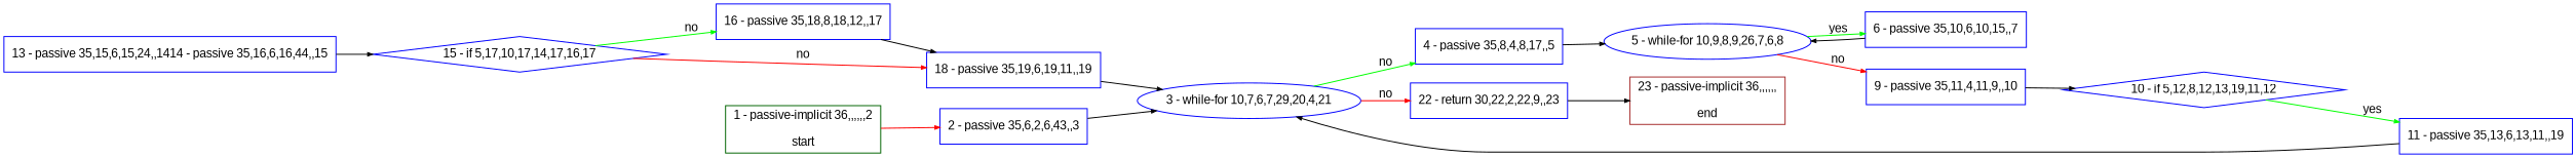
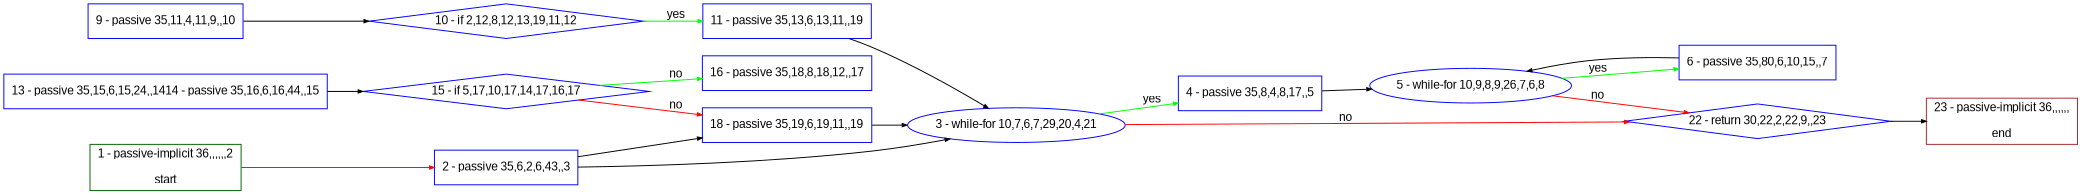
  digraph {
    bgcolor=white
    compound=true
    fillcolor="#FFFFCC"
    fontname=Arial
    fontsize=12
    pack=true
    packmode=clust
    rankdir=LR
    style="rounded,filled"
    node [color="#0000ff" compound=true fillcolor="#ffffff" fixedsize=false fontname=Arial fontsize=12 node_initialized=no shape=box style=filled]
    edge [arrowhead=normal arrowsize=0.5 arrowtail=none color="#000000" compound=true dir=forward fontcolor=black fontname=Arial fontsize=12]
    n1 [label="2 - passive 35,6,2,6,43,,3"]
    n2 [label="3 - while-for 10,7,6,7,29,20,4,21" shape=oval]
    n3 [label="4 - passive 35,8,4,8,17,,5"]
-   n4 [label="22 - return 30,22,2,22,9,,23"]
+   n4 [label="22 - return 30,22,2,22,9,,23" shape=diamond]
    n5 [color="#006400" label="1 - passive-implicit 36,,,,,,2\n\nstart"]
    n6 [label="5 - while-for 10,9,8,9,26,7,6,8" shape=oval]
    n7 [color="#a52a2a" label="23 - passive-implicit 36,,,,,,\n\nend"]
-   n8 [label="6 - passive 35,10,6,10,15,,7"]
+   n8 [label="6 - passive 35,80,6,10,15,,7"]
    n9 [label="9 - passive 35,11,4,11,9,,10"]
-   n10 [label="10 - if 5,12,8,12,13,19,11,12" shape=diamond]
+   n10 [label="10 - if 2,12,8,12,13,19,11,12" shape=diamond]
    n11 [label="11 - passive 35,13,6,13,11,,19"]
    n12 [label="13 - passive 35,15,6,15,24,,1414 - passive 35,16,6,16,44,,15"]
    n13 [label="15 - if 5,17,10,17,14,17,16,17" shape=diamond]
    n14 [label="16 - passive 35,18,8,18,12,,17"]
    n15 [label="18 - passive 35,19,6,19,11,,19"]
    n1 -> n2
-   n2 -> n3 [color="#00ff00" label=no]
+   n2 -> n3 [color="#00ff00" label=yes]
    n2 -> n4 [color="#ff0000" label=no]
    n3 -> n6
    n4 -> n7
    n5 -> n1 [color="#ff0000"]
    n6 -> n8 [color="#00ff00" label=yes]
-   n6 -> n9 [color="#ff0000" label=no]
+   n6 -> n4 [color="#ff0000" label=no]
    n8 -> n6
    n9 -> n10
    n10 -> n11 [color="#00ff00" label=yes]
    n11 -> n2
    n12 -> n13
    n13 -> n14 [color="#00ff00" label=no]
    n13 -> n15 [color="#ff0000" label=no]
-   n14 -> n15
+   n1 -> n15
    n15 -> n2
  }
